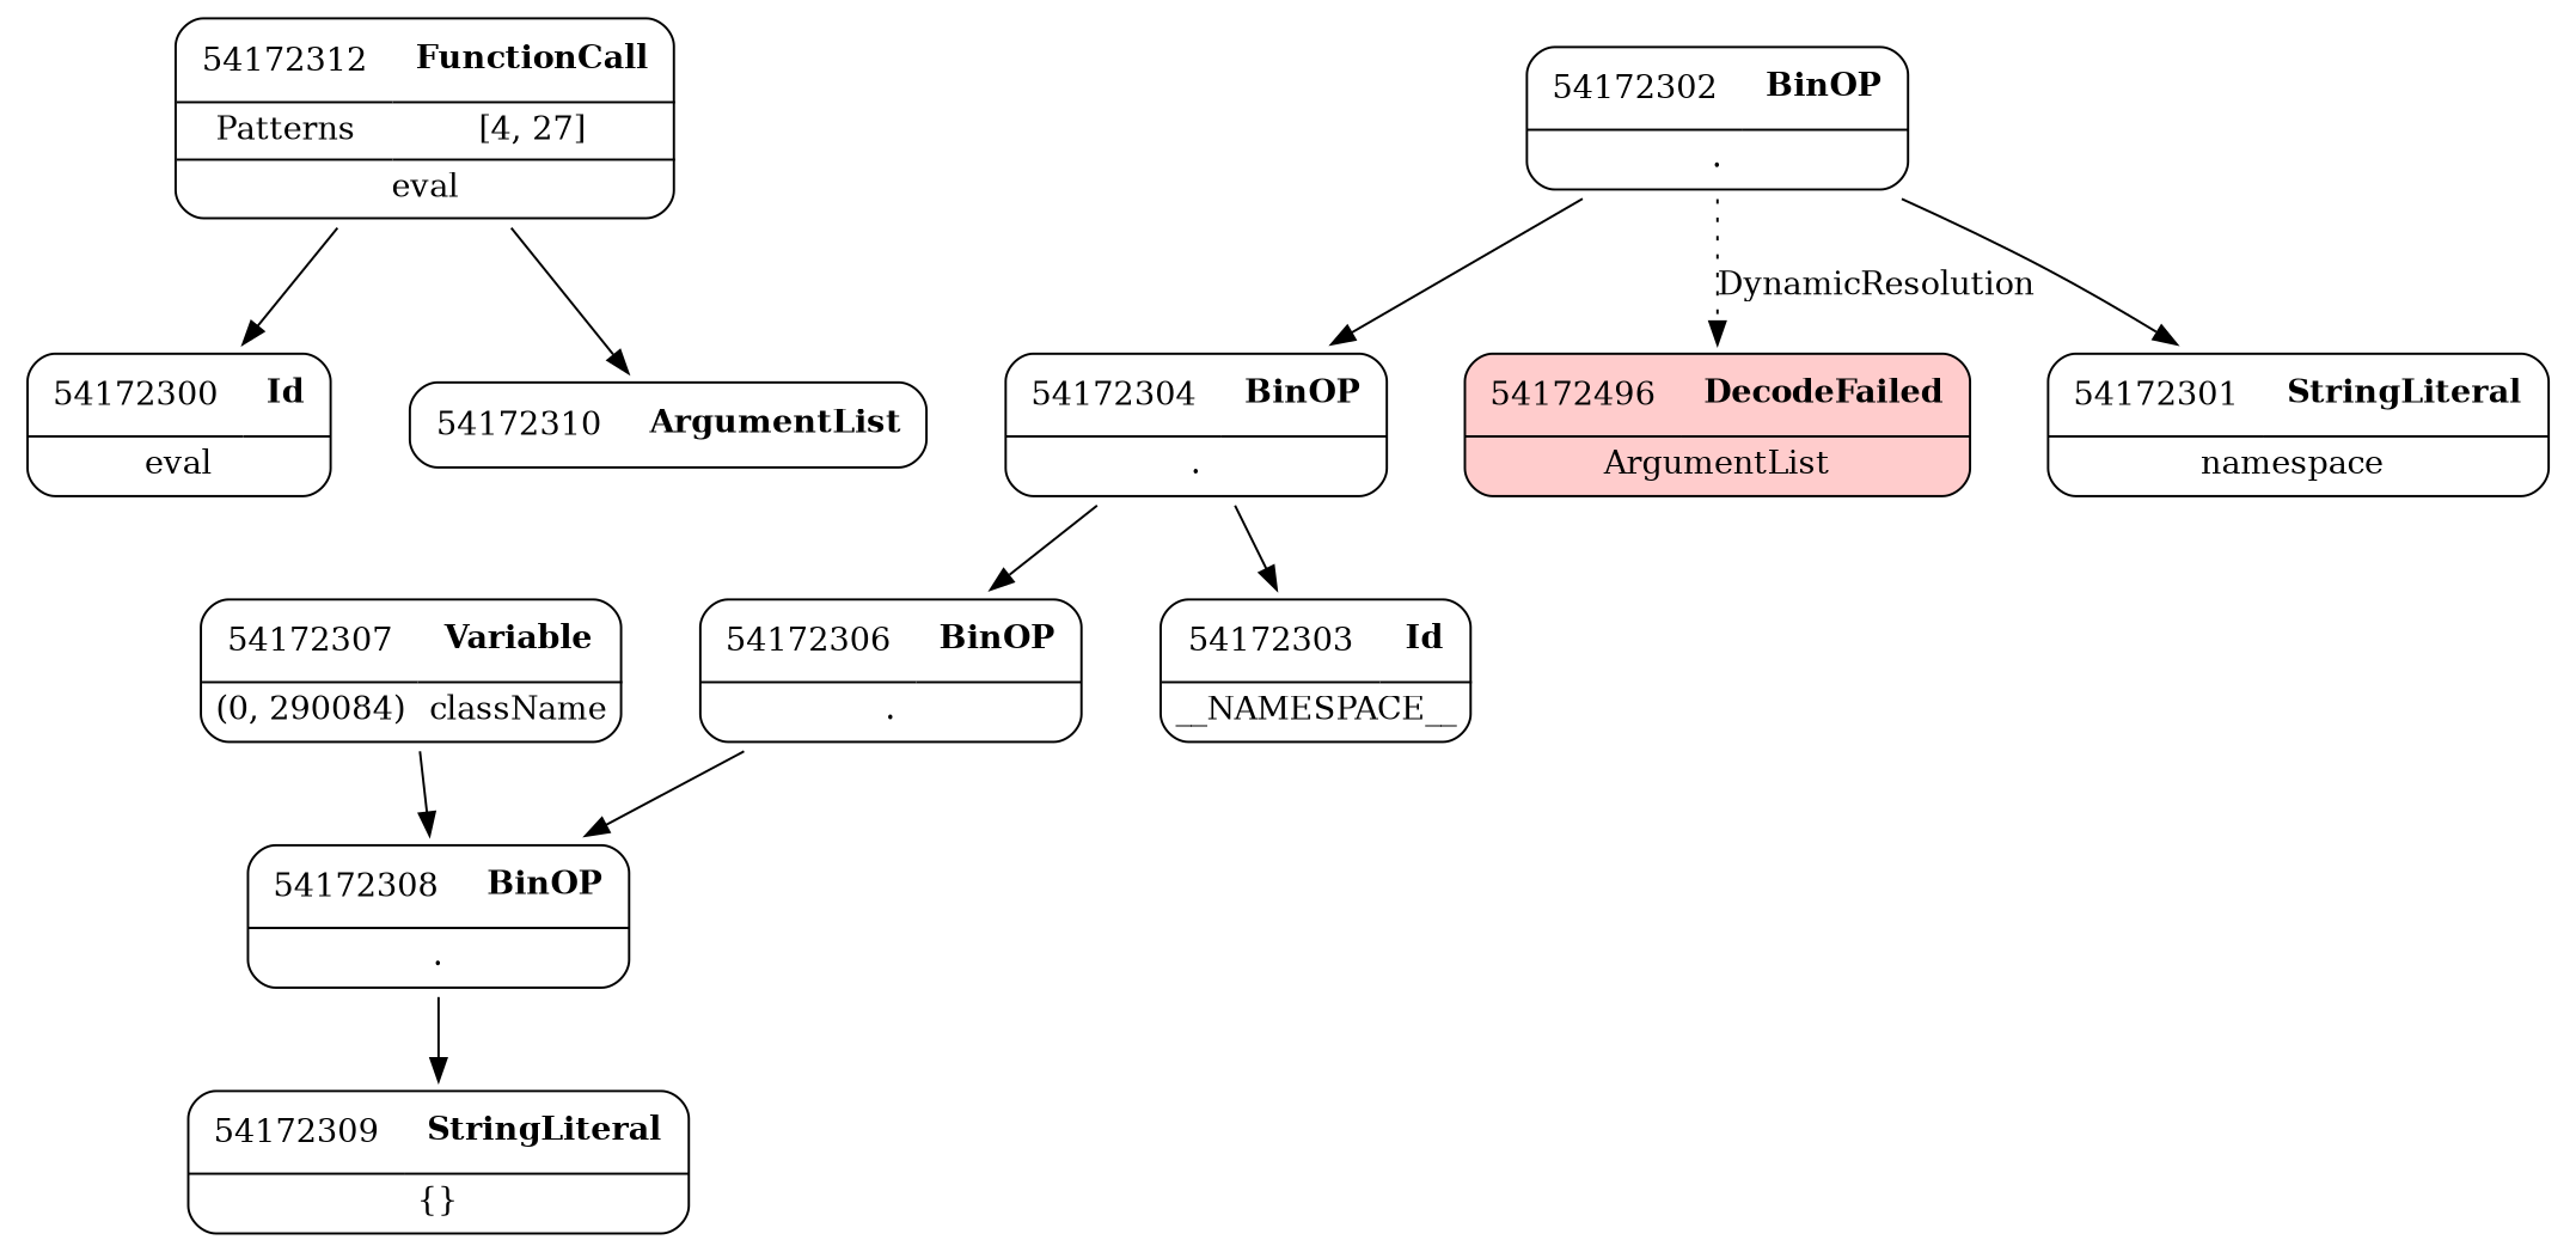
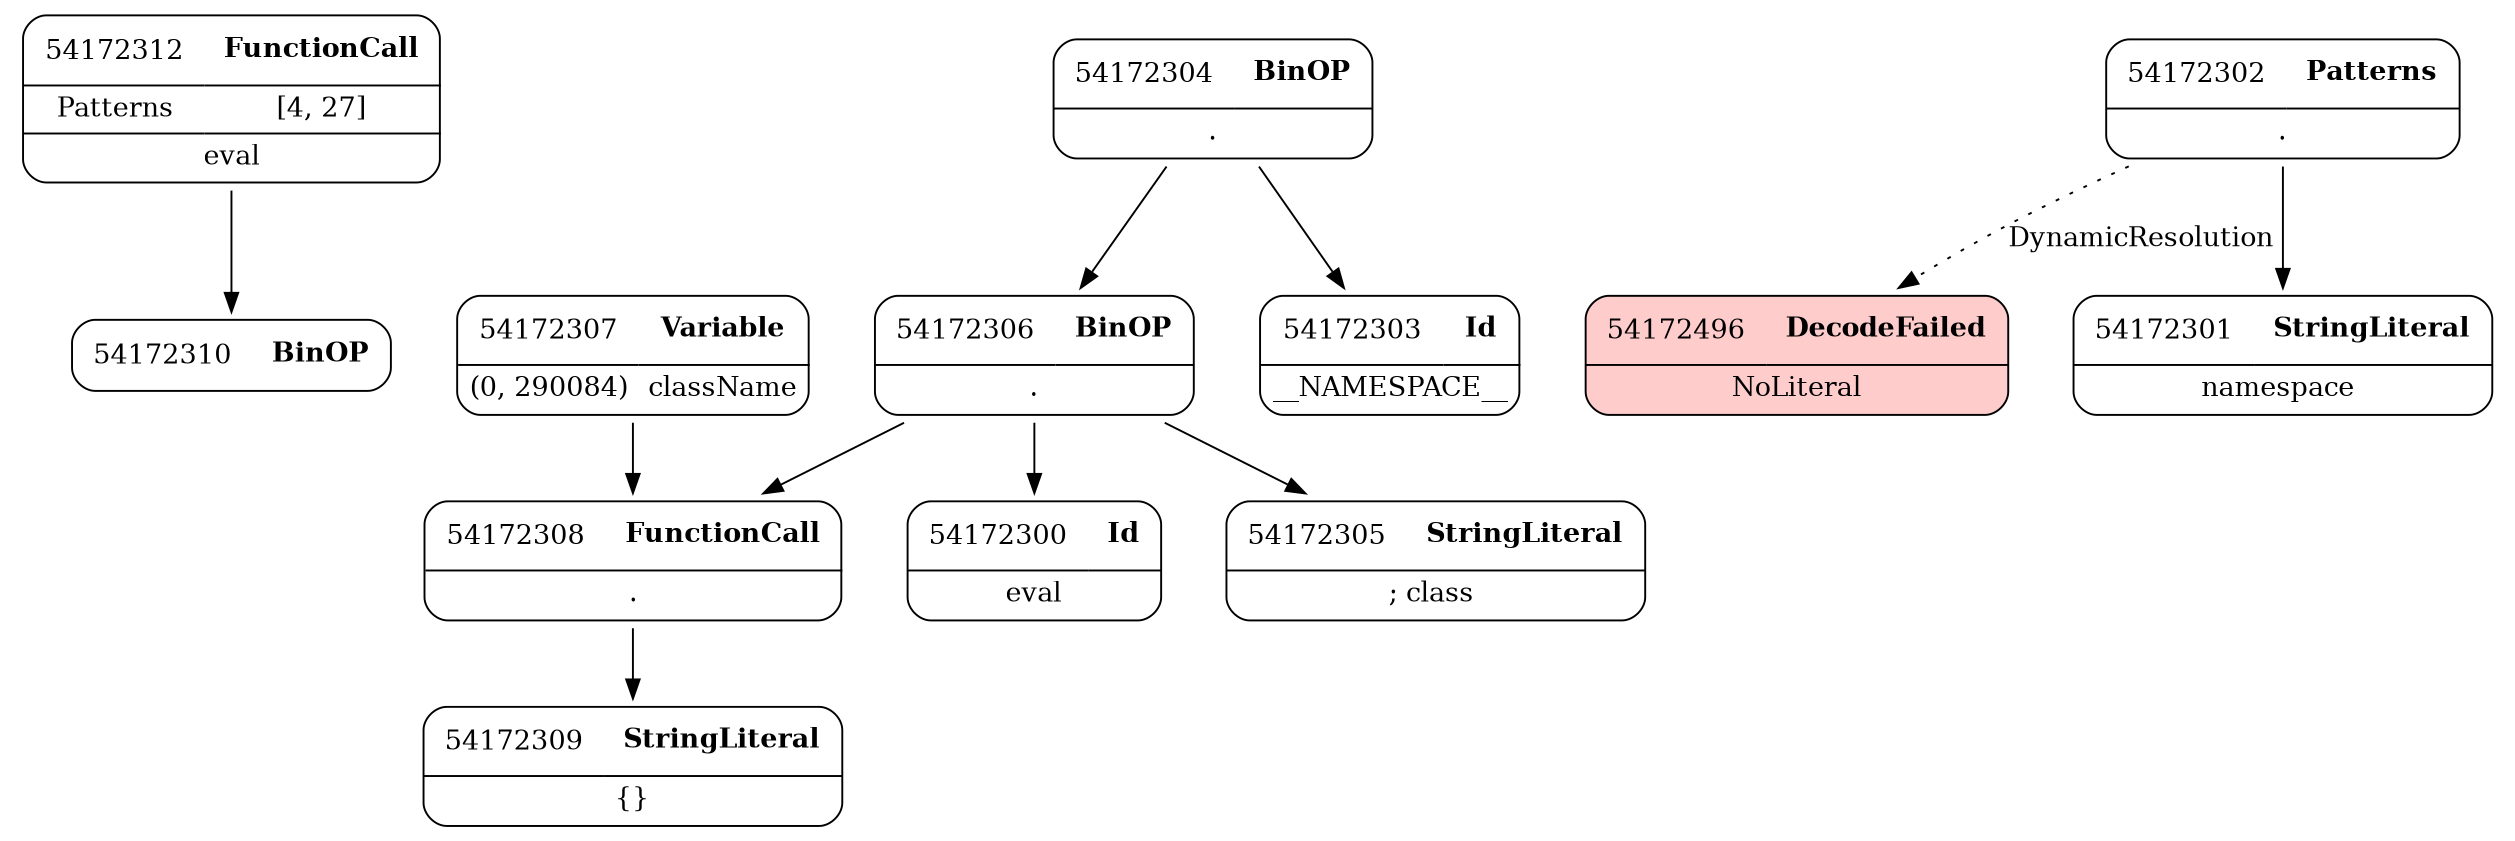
  digraph {
    node [shape=none]
    edge [weight=2]
    n1 [label=<<TABLE border='1' cellspacing='0' cellpadding='10' style='rounded' ><TR><TD border='0'>54172312</TD><TD border='0'><B>FunctionCall</B></TD></TR><HR/><TR><TD border='0' cellpadding='5'>Patterns</TD><TD border='0' cellpadding='5'>[4, 27]</TD></TR><HR/><TR><TD border='0' cellpadding='5' colspan='2'>eval</TD></TR></TABLE>>]
    n2 [label=<<TABLE border='1' cellspacing='0' cellpadding='10' style='rounded' ><TR><TD border='0'>54172300</TD><TD border='0'><B>Id</B></TD></TR><HR/><TR><TD border='0' cellpadding='5' colspan='2'>eval</TD></TR></TABLE>>]
-   n3 [label=<<TABLE border='1' cellspacing='0' cellpadding='10' style='rounded' ><TR><TD border='0'>54172310</TD><TD border='0'><B>ArgumentList</B></TD></TR></TABLE>>]
+   n3 [label=<<TABLE border='1' cellspacing='0' cellpadding='10' style='rounded' ><TR><TD border='0'>54172310</TD><TD border='0'><B>BinOP</B></TD></TR></TABLE>>]
    n4 [label=<<TABLE border='1' cellspacing='0' cellpadding='10' style='rounded' ><TR><TD border='0'>54172306</TD><TD border='0'><B>BinOP</B></TD></TR><HR/><TR><TD border='0' cellpadding='5' colspan='2'>.</TD></TR></TABLE>>]
-   n6 [label=<<TABLE border='1' cellspacing='0' cellpadding='10' style='rounded' ><TR><TD border='0'>54172308</TD><TD border='0'><B>BinOP</B></TD></TR><HR/><TR><TD border='0' cellpadding='5' colspan='2'>.</TD></TR></TABLE>>]
+   n5 [label=<<TABLE border='1' cellspacing='0' cellpadding='10' style='rounded' ><TR><TD border='0'>54172305</TD><TD border='0'><B>StringLiteral</B></TD></TR><HR/><TR><TD border='0' cellpadding='5' colspan='2'>; class </TD></TR></TABLE>>]
+   n6 [label=<<TABLE border='1' cellspacing='0' cellpadding='10' style='rounded' ><TR><TD border='0'>54172308</TD><TD border='0'><B>FunctionCall</B></TD></TR><HR/><TR><TD border='0' cellpadding='5' colspan='2'>.</TD></TR></TABLE>>]
    n7 [label=<<TABLE border='1' cellspacing='0' cellpadding='10' style='rounded' ><TR><TD border='0'>54172309</TD><TD border='0'><B>StringLiteral</B></TD></TR><HR/><TR><TD border='0' cellpadding='5' colspan='2'>{}</TD></TR></TABLE>>]
    n8 [label=<<TABLE border='1' cellspacing='0' cellpadding='10' style='rounded' ><TR><TD border='0'>54172307</TD><TD border='0'><B>Variable</B></TD></TR><HR/><TR><TD border='0' cellpadding='5'>(0, 290084)</TD><TD border='0' cellpadding='5'>className</TD></TR></TABLE>>]
    n9 [label=<<TABLE border='1' cellspacing='0' cellpadding='10' style='rounded' ><TR><TD border='0'>54172304</TD><TD border='0'><B>BinOP</B></TD></TR><HR/><TR><TD border='0' cellpadding='5' colspan='2'>.</TD></TR></TABLE>>]
    n10 [label=<<TABLE border='1' cellspacing='0' cellpadding='10' style='rounded' ><TR><TD border='0'>54172303</TD><TD border='0'><B>Id</B></TD></TR><HR/><TR><TD border='0' cellpadding='5' colspan='2'>__NAMESPACE__</TD></TR></TABLE>>]
-   n11 [label=<<TABLE border='1' cellspacing='0' cellpadding='10' style='rounded' bgcolor='#FFCCCC' ><TR><TD border='0'>54172496</TD><TD border='0'><B>DecodeFailed</B></TD></TR><HR/><TR><TD border='0' cellpadding='5' colspan='2'>ArgumentList</TD></TR></TABLE>>]
-   n12 [label=<<TABLE border='1' cellspacing='0' cellpadding='10' style='rounded' ><TR><TD border='0'>54172302</TD><TD border='0'><B>BinOP</B></TD></TR><HR/><TR><TD border='0' cellpadding='5' colspan='2'>.</TD></TR></TABLE>>]
+   n11 [label=<<TABLE border='1' cellspacing='0' cellpadding='10' style='rounded' bgcolor='#FFCCCC' ><TR><TD border='0'>54172496</TD><TD border='0'><B>DecodeFailed</B></TD></TR><HR/><TR><TD border='0' cellpadding='5' colspan='2'>NoLiteral</TD></TR></TABLE>>]
+   n12 [label=<<TABLE border='1' cellspacing='0' cellpadding='10' style='rounded' ><TR><TD border='0'>54172302</TD><TD border='0'><B>Patterns</B></TD></TR><HR/><TR><TD border='0' cellpadding='5' colspan='2'>.</TD></TR></TABLE>>]
    n13 [label=<<TABLE border='1' cellspacing='0' cellpadding='10' style='rounded' ><TR><TD border='0'>54172301</TD><TD border='0'><B>StringLiteral</B></TD></TR><HR/><TR><TD border='0' cellpadding='5' colspan='2'>namespace </TD></TR></TABLE>>]
-   n1 -> n2
+   n4 -> n2
    n1 -> n3
+   n4 -> n5
    n4 -> n6
    n6 -> n7
    n8 -> n6
    n9 -> n4
    n9 -> n10
-   n12 -> n9
    n12 -> n11 [label=DynamicResolution style=dotted weight=""]
    n12 -> n13
  }
